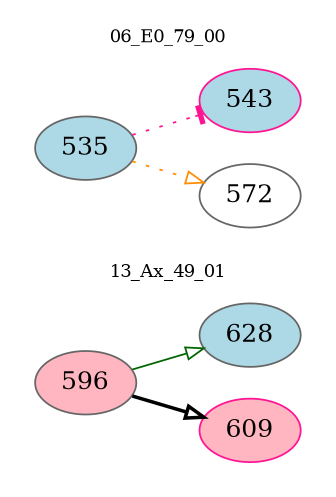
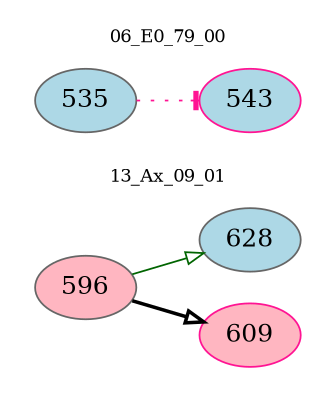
  digraph {
    rankdir=LR
    node [color=gray40 fillcolor=lightblue style=filled]
    edge [arrowhead=onormal style=dotted]
    n1 [fillcolor=lightpink label=596]
    n2 [color=deeppink fillcolor=lightpink label=609]
    n3 [label=628]
    n4 [label=535]
-   n5 [fillcolor=white label=572]
    n6 [color=deeppink label=543]
    subgraph cluster_1 {
      color=white
      fontsize=10
-     label="13_Ax_49_01"
+     label="13_Ax_09_01"
      n1
      n2
      n3
    }
    subgraph cluster_2 {
      color=white
      fontsize=10
      label="06_E0_79_00"
      n4
-     n5
      n6
    }
    n1 -> n2 [color=black style=bold]
    n1 -> n3 [color=darkgreen style=solid]
-   n4 -> n5 [color=darkorange]
    n4 -> n6 [arrowhead=tee color=deeppink]
  }
